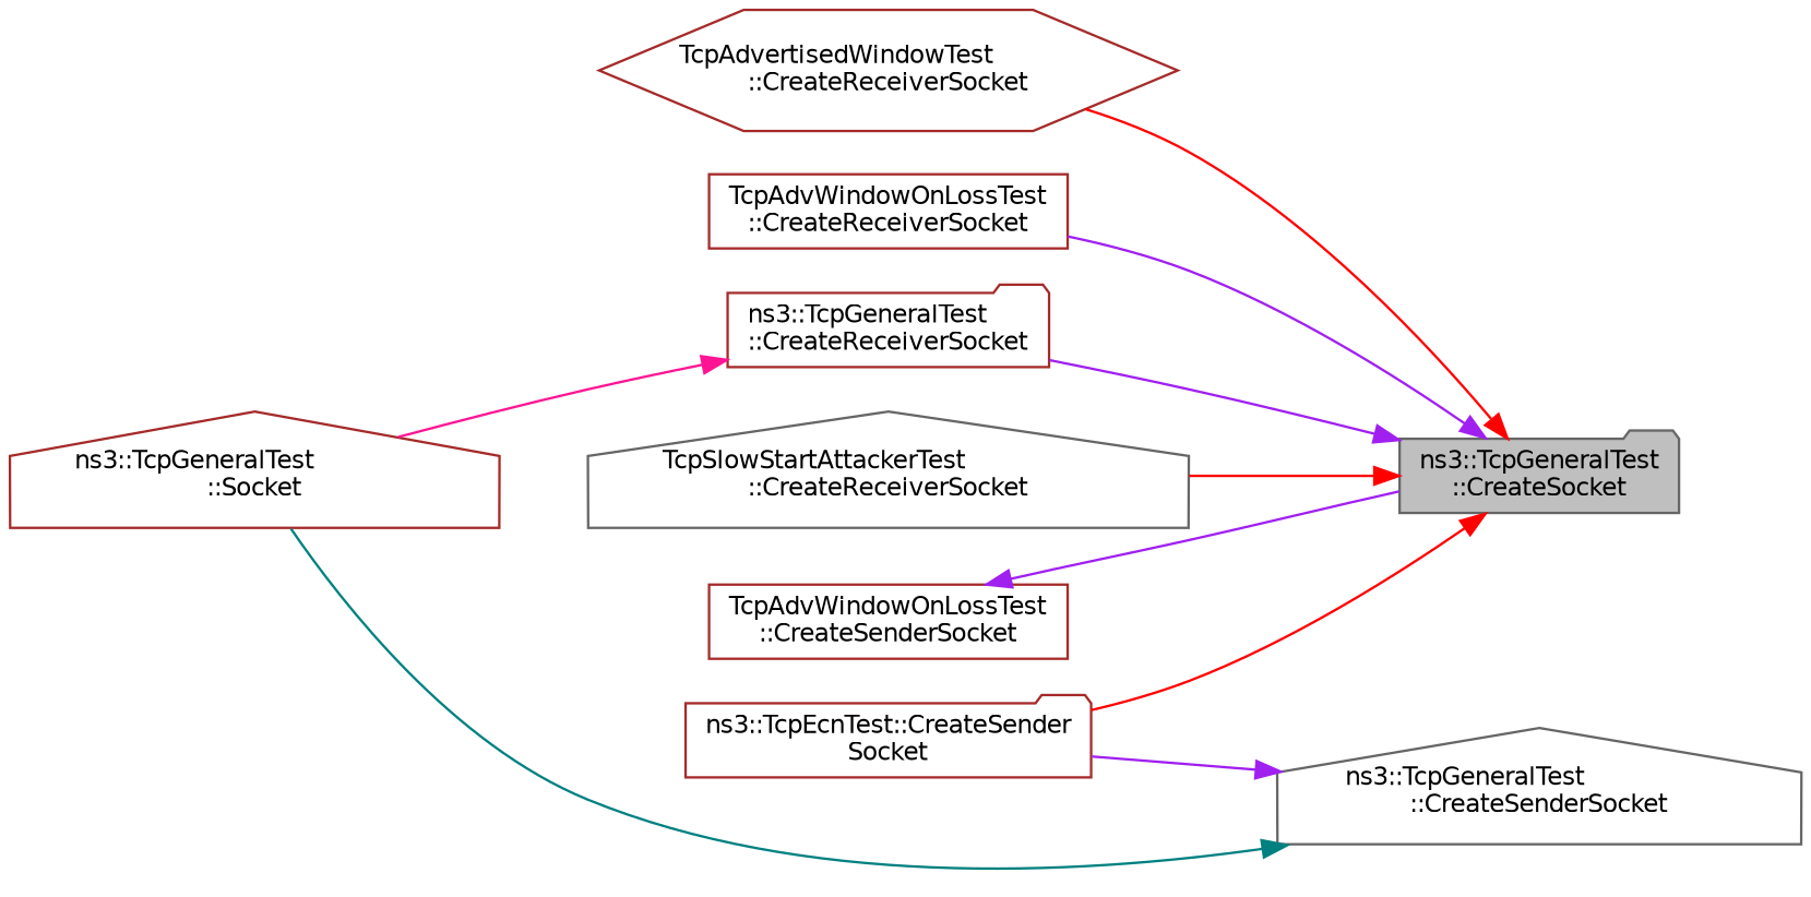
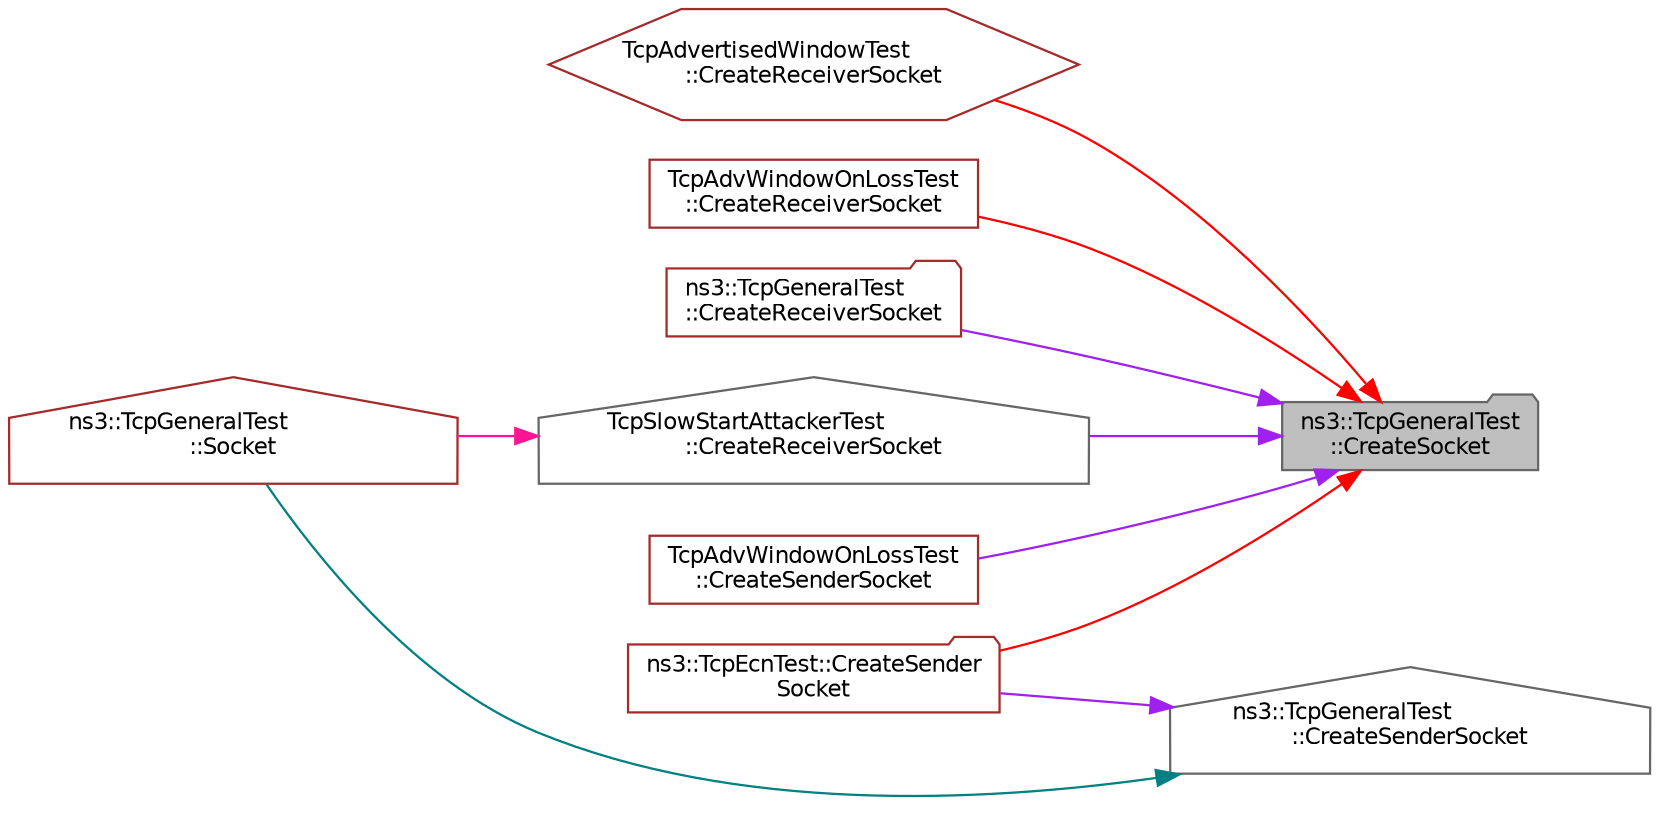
  digraph {
    rankdir=RL
    node [color=brown fillcolor=white fontname=Helvetica fontsize=10 shape=folder style=filled]
    edge [color=purple dir=back fontname=Helvetica fontsize=10 labelfontname=Helvetica labelfontsize=10 style=solid]
    n1 [color=gray40 fillcolor=grey75 fontcolor=black height=0.2 label="ns3::TcpGeneralTest\l::CreateSocket" width=0.4]
    n2 [height=0.2 label="TcpAdvertisedWindowTest\l::CreateReceiverSocket" shape=hexagon width=0.4]
    n3 [height=0.2 label="TcpAdvWindowOnLossTest\l::CreateReceiverSocket" shape=box width=0.4]
    n4 [height=0.2 label="ns3::TcpGeneralTest\l::CreateReceiverSocket" width=0.4]
    n5 [color=gray40 height=0.2 label="TcpSlowStartAttackerTest\l::CreateReceiverSocket" shape=house width=0.4]
    n6 [height=0.2 label="TcpAdvWindowOnLossTest\l::CreateSenderSocket" shape=box width=0.4]
    n7 [height=0.2 label="ns3::TcpEcnTest::CreateSender\lSocket" width=0.4]
    n8 [height=0.2 label="ns3::TcpGeneralTest\l::Socket" shape=house width=0.4]
    n9 [color=gray40 height=0.2 label="ns3::TcpGeneralTest\l::CreateSenderSocket" shape=house width=0.4]
    n1 -> n2 [color=red]
-   n1 -> n3
+   n1 -> n3 [color=red]
    n1 -> n4
-   n1 -> n5 [color=red]
-   n6 -> n1
+   n1 -> n5
+   n1 -> n6
    n1 -> n7 [color=red]
-   n4 -> n8 [color=deeppink]
+   n5 -> n8 [color=deeppink]
    n9 -> n7
    n9 -> n8 [color=teal]
  }
